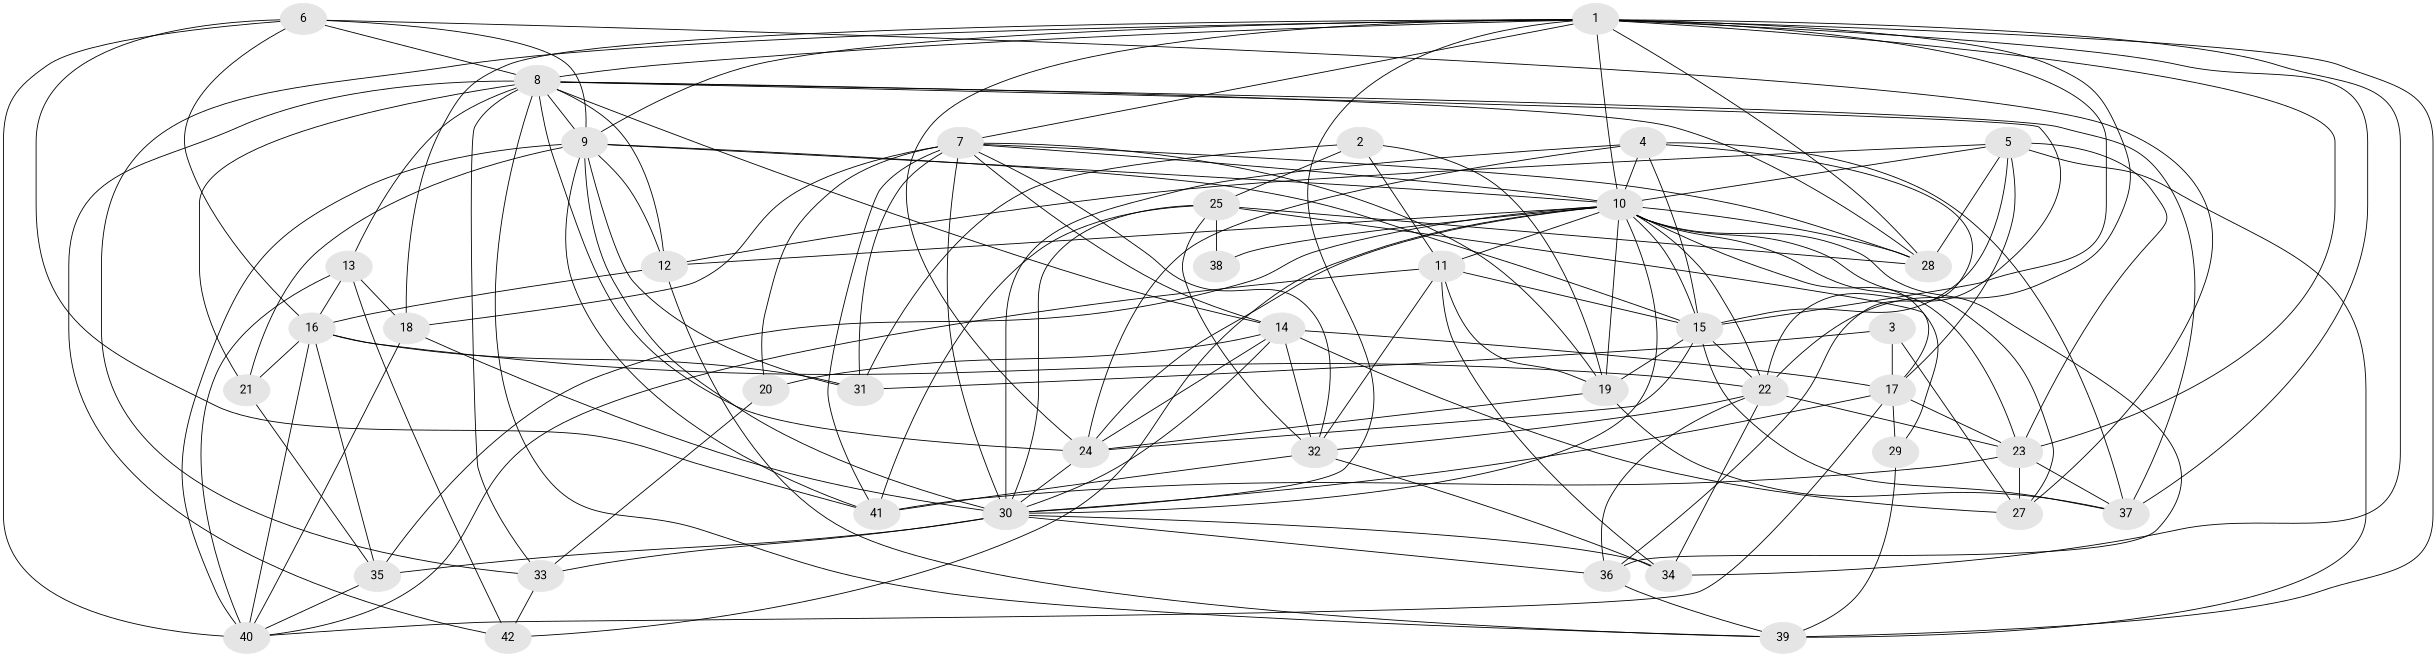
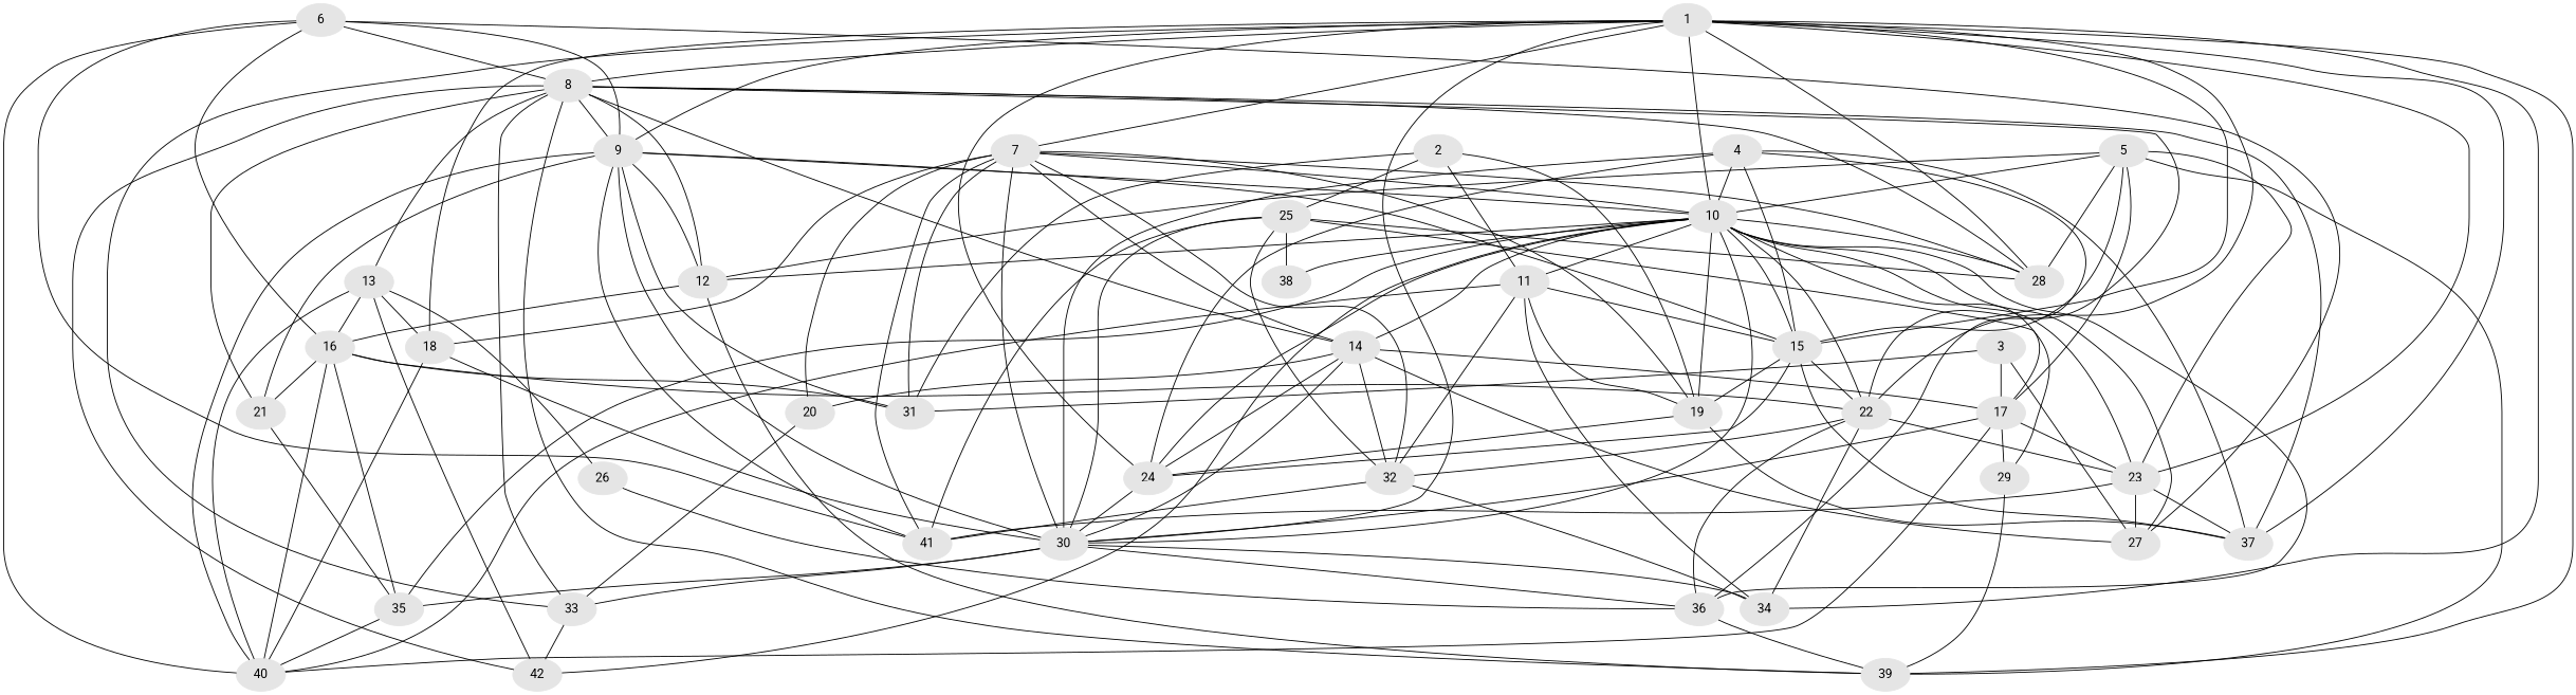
  graph {
    fontname=Roboto
    node [color=gray90 fontname=Roboto style=filled]
    edge [fontname=Roboto weight=1.0]
    1
    7
    8
    9
    10
    15
    18
    22
    23
    24
    28
    30
    33
    34
    37
    39
    19
    31
    41
    14
    20
    32
    12
    13
    21
    42
    40
    11
    17
    27
    36
    35
    38
    2
    25
    29
    3
    4
    5
    16
    6
+   26
    1 -- 7
    1 -- 8
    1 -- 9 [weight=2.0]
    1 -- 10 [weight=2.0]
    1 -- 15
    1 -- 18
    1 -- 22
    1 -- 23
    1 -- 24
    1 -- 28
    1 -- 30
    1 -- 33
    1 -- 34 [weight=2.0]
    1 -- 37
    1 -- 39
    7 -- 10
    7 -- 18
    7 -- 28
    7 -- 30
    7 -- 19
    7 -- 31
    7 -- 41
    7 -- 14
    7 -- 20 [weight=2.0]
    7 -- 32
    8 -- 9 [weight=3.0]
    8 -- 22
-   8 -- 24 [weight=2.0]
    8 -- 28
    8 -- 33
    8 -- 37
    8 -- 39
    8 -- 14
    8 -- 12 [weight=2.0]
    8 -- 13 [weight=2.0]
    8 -- 21
    8 -- 42
    9 -- 10
    9 -- 15
    9 -- 30 [weight=2.0]
    9 -- 31
    9 -- 41
    9 -- 12
    9 -- 21
    9 -- 40
    10 -- 15 [weight=2.0]
    10 -- 22
    10 -- 23 [weight=2.0]
    10 -- 24
    10 -- 28
    10 -- 30
    10 -- 19 [weight=2.0]
+   10 -- 14
    10 -- 12 [weight=2.0]
    10 -- 42
    10 -- 11
    10 -- 17
    10 -- 27 [weight=2.0]
    10 -- 36 [weight=2.0]
    10 -- 35
    10 -- 38 [weight=2.0]
    15 -- 22
    15 -- 24
    15 -- 37 [weight=2.0]
    15 -- 19
    18 -- 30
    18 -- 40
    22 -- 23
    22 -- 34
    22 -- 32
    22 -- 36
    23 -- 37
    23 -- 41
    23 -- 27
    24 -- 30
    30 -- 33
    30 -- 34 [weight=2.0]
    30 -- 36
    30 -- 35
    33 -- 42
    19 -- 24
    19 -- 37
    14 -- 24
    14 -- 30
    14 -- 20
    14 -- 32
    14 -- 17
    14 -- 27 [weight=2.0]
    20 -- 33
    32 -- 34
    32 -- 41
    12 -- 39
    12 -- 16
    13 -- 18
    13 -- 42
    13 -- 40
    13 -- 16
+   13 -- 26
    21 -- 35
    11 -- 15
    11 -- 34
    11 -- 19
    11 -- 32 [weight=2.0]
    11 -- 40
    17 -- 23
    17 -- 30
    17 -- 40
    17 -- 29
    36 -- 39
    35 -- 40
    2 -- 19
    2 -- 31
    2 -- 11
    2 -- 25
    25 -- 28
    25 -- 30
    25 -- 41
    25 -- 32
    25 -- 38
    25 -- 29
    29 -- 39
    3 -- 31
    3 -- 17
    3 -- 27
    4 -- 10
    4 -- 15 [weight=2.0]
    4 -- 24
    4 -- 30 [weight=5.0]
    4 -- 37 [weight=2.0]
    4 -- 36
    5 -- 10
    5 -- 15 [weight=2.0]
    5 -- 23
    5 -- 28
    5 -- 39
    5 -- 12
    5 -- 17
    16 -- 22
    16 -- 31
    16 -- 21
    16 -- 40 [weight=2.0]
    16 -- 35
    6 -- 8
    6 -- 9
    6 -- 41
    6 -- 40
    6 -- 27
    6 -- 16
+   26 -- 36
  }
